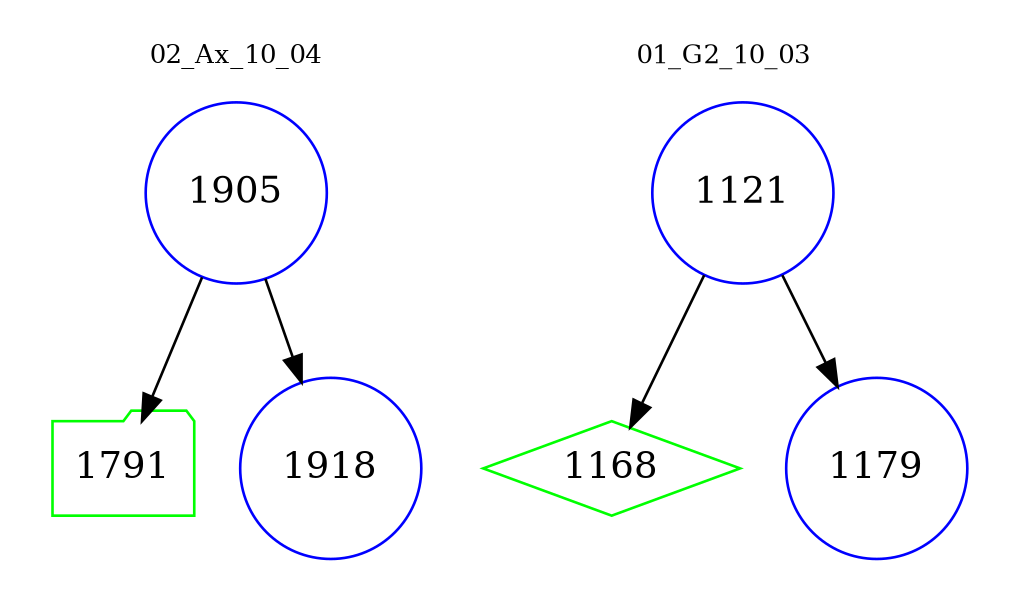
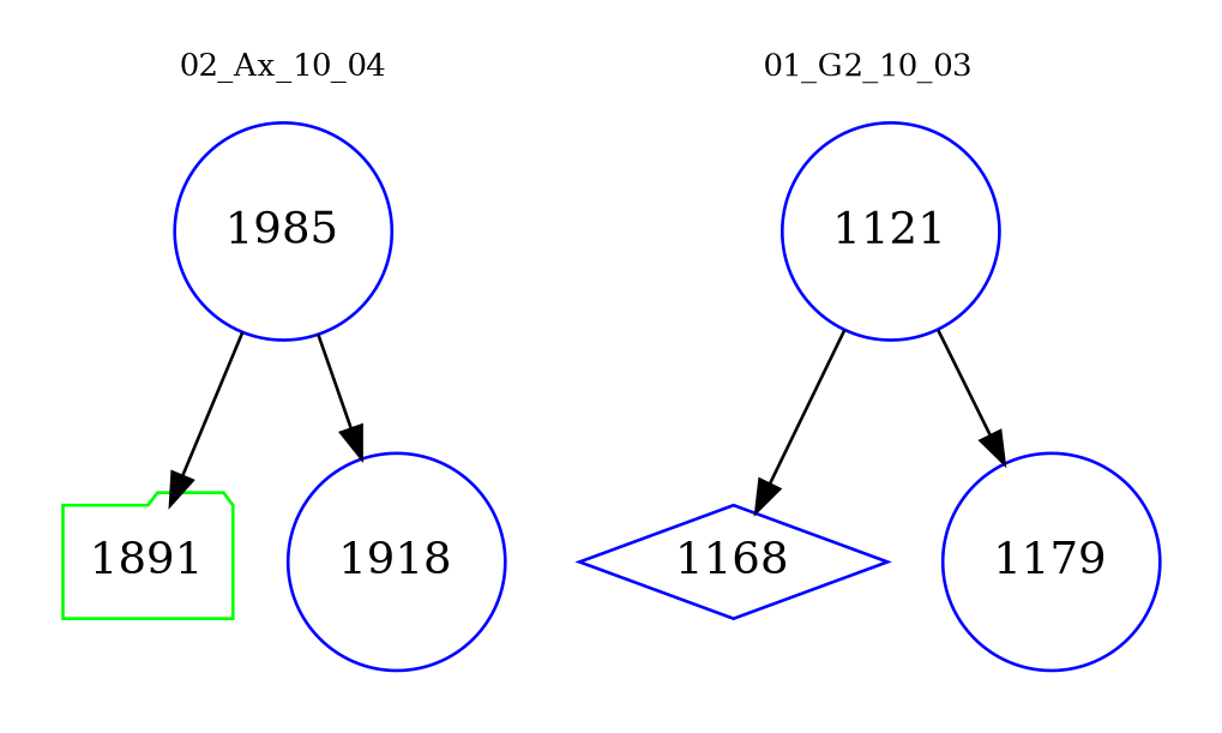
  digraph {
    node [color=blue shape=circle]
    edge [color=black]
-   n1 [label=1905]
-   n2 [color=green label=1791 shape=folder]
+   n1 [label=1985]
+   n2 [color=green label=1891 shape=folder]
    n3 [label=1918]
    n4 [label=1121]
-   n5 [color=green label=1168 shape=diamond]
+   n5 [label=1168 shape=diamond]
    n6 [label=1179]
    subgraph cluster_1 {
      color=white
      fontsize=10
      label="02_Ax_10_04"
      n1
      n2
      n3
    }
    subgraph cluster_2 {
      color=white
      fontsize=10
      label="01_G2_10_03"
      n4
      n5
      n6
    }
    n1 -> n2
    n1 -> n3
    n4 -> n5
    n4 -> n6
  }
